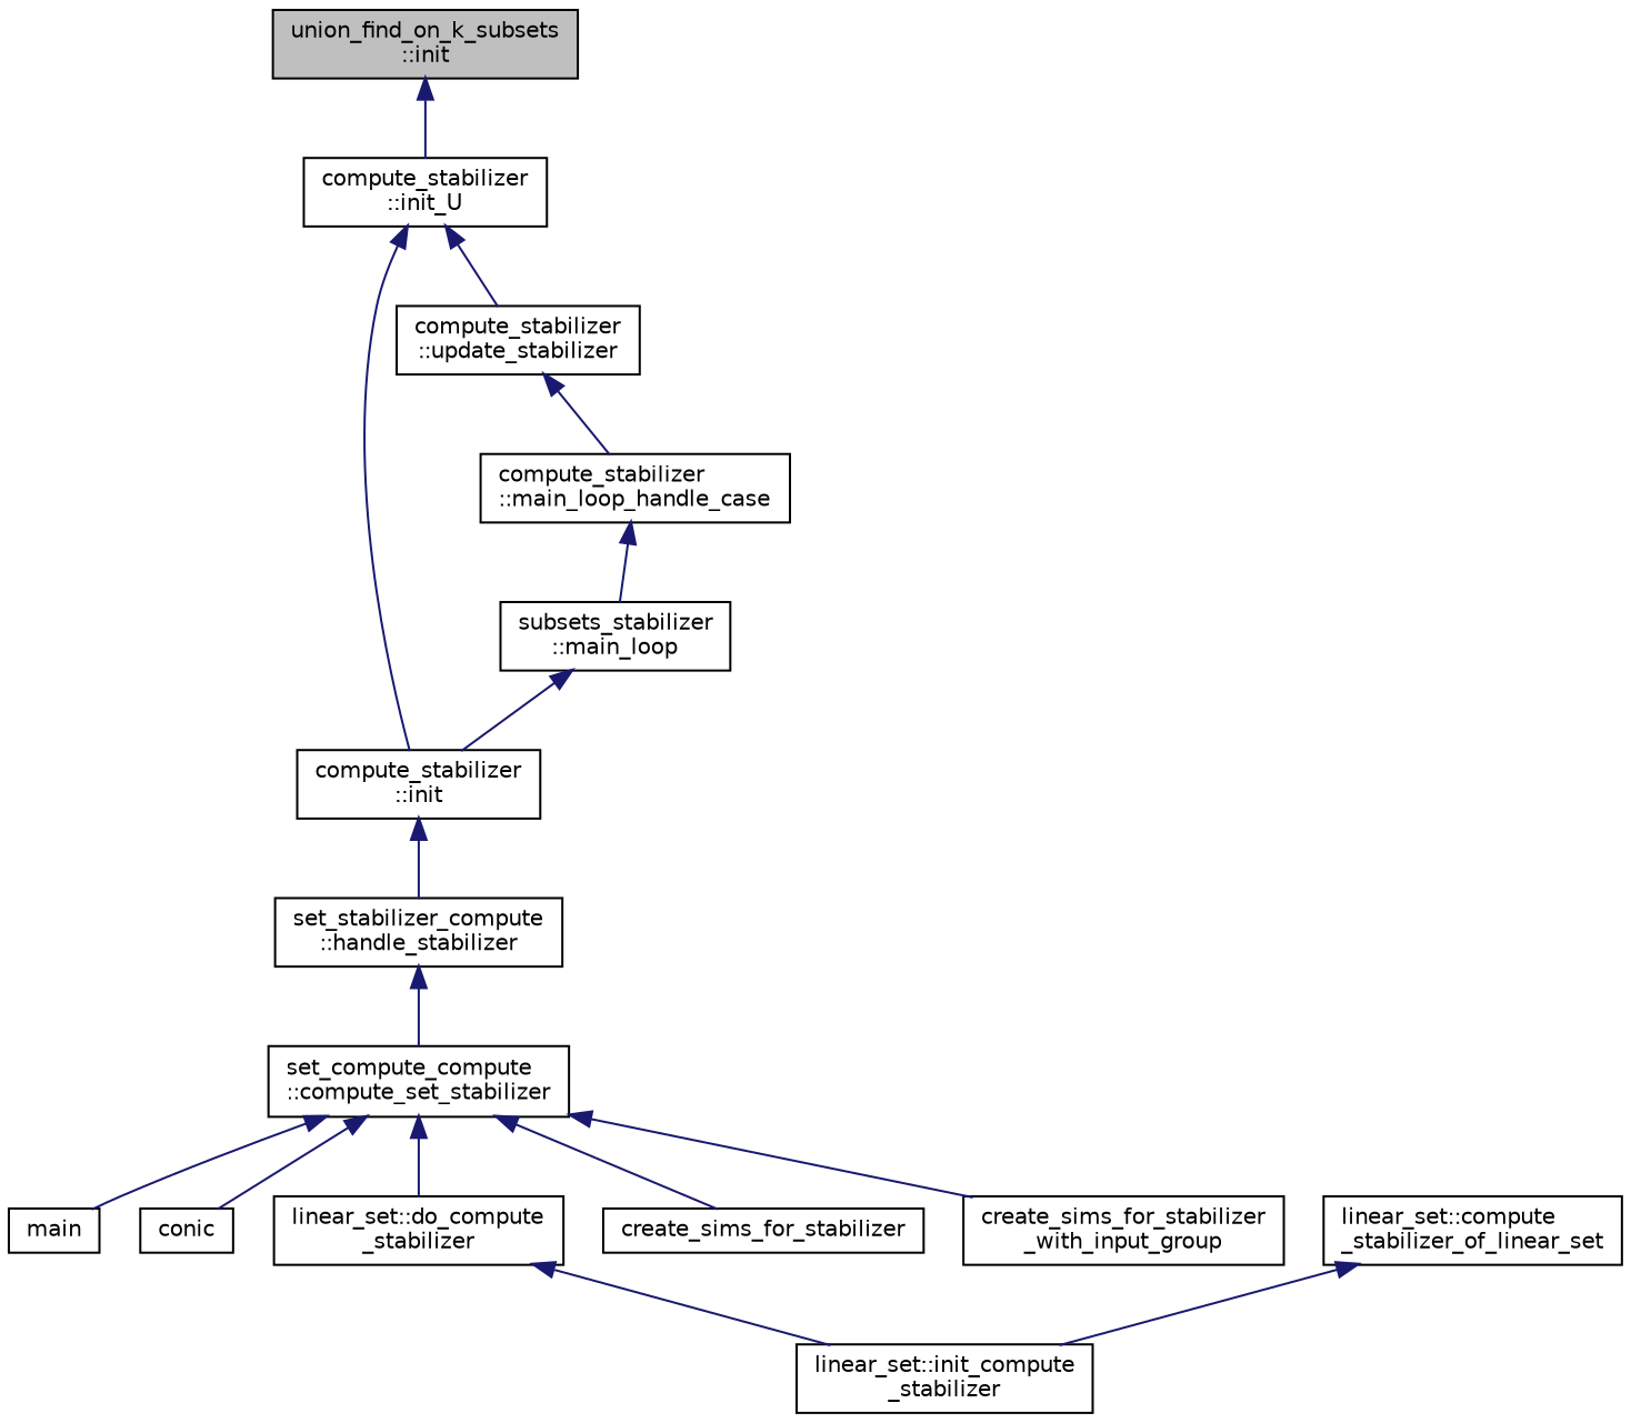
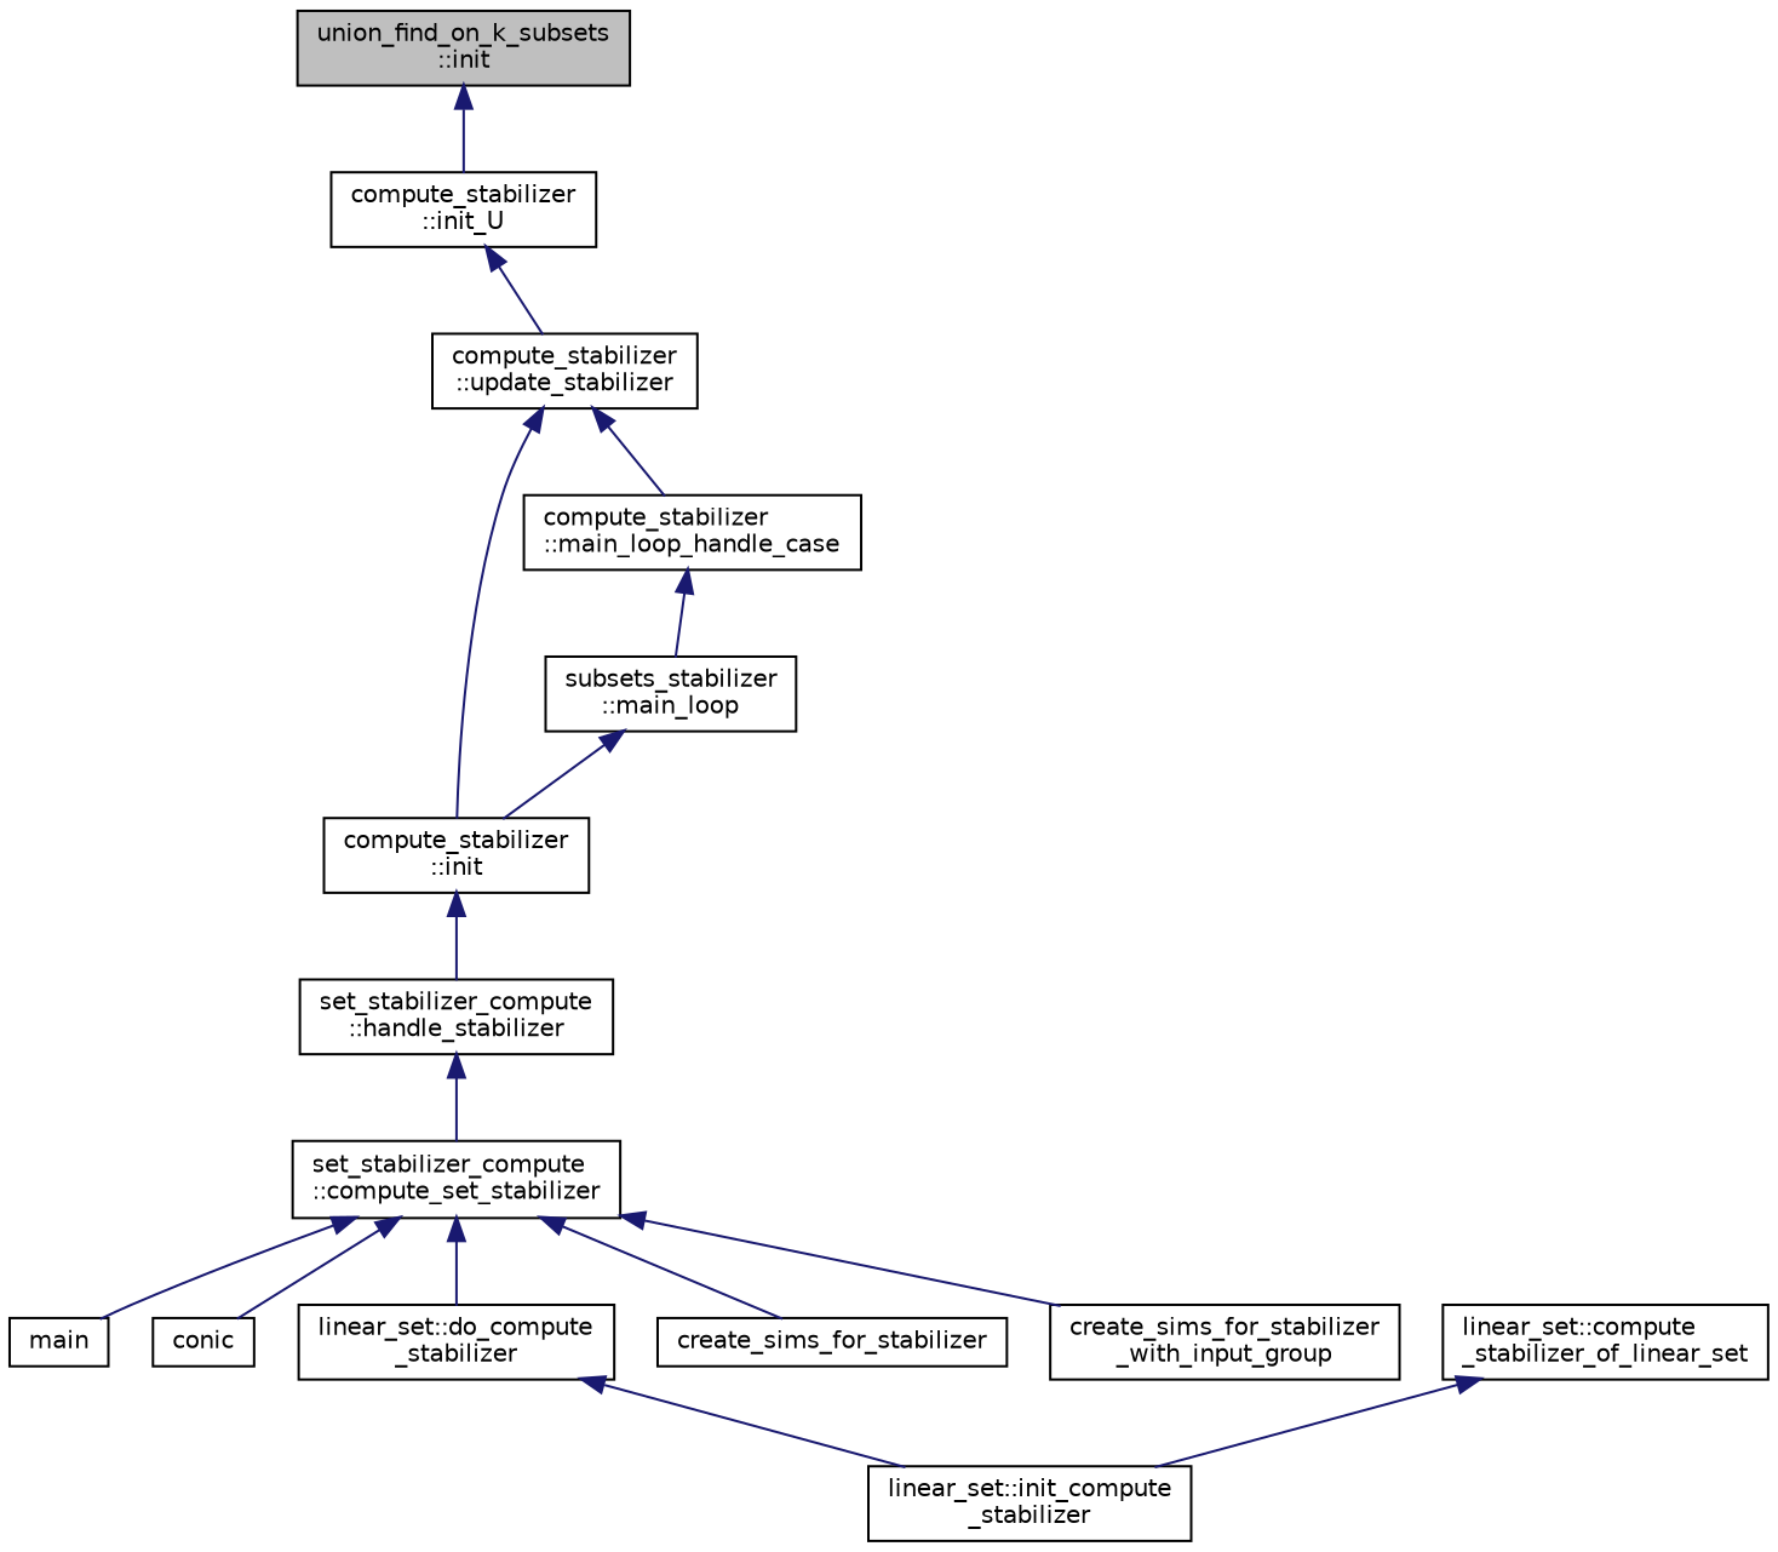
  digraph {
    rankdir=TB
    node [color=black fillcolor=white fontname=Helvetica fontsize=10 shape=record style=filled]
    edge [color=midnightblue dir=back fontname=Helvetica fontsize=10 labelfontname=Helvetica labelfontsize=10 style=solid]
    n1 [fillcolor=grey75 fontcolor=black height=0.2 label="union_find_on_k_subsets\l::init" width=0.4]
    n2 [height=0.2 label="compute_stabilizer\l::init_U" width=0.4]
    n3 [height=0.2 label="compute_stabilizer\l::init" width=0.4]
    n4 [height=0.2 label="compute_stabilizer\l::update_stabilizer" width=0.4]
    n5 [height=0.2 label="set_stabilizer_compute\l::handle_stabilizer" width=0.4]
    n6 [height=0.2 label="compute_stabilizer\l::main_loop_handle_case" width=0.4]
-   n7 [height=0.2 label="set_compute_compute\l::compute_set_stabilizer" width=0.4]
+   n7 [height=0.2 label="set_stabilizer_compute\l::compute_set_stabilizer" width=0.4]
    n8 [height=0.2 label=main width=0.4]
    n9 [height=0.2 label=conic width=0.4]
    n10 [height=0.2 label="linear_set::do_compute\l_stabilizer" width=0.4]
    n11 [height=0.2 label=create_sims_for_stabilizer width=0.4]
    n12 [height=0.2 label="create_sims_for_stabilizer\l_with_input_group" width=0.4]
    n13 [height=0.2 label="linear_set::init_compute\l_stabilizer" width=0.4]
    n14 [height=0.2 label="linear_set::compute\l_stabilizer_of_linear_set" width=0.4]
    n15 [height=0.2 label="subsets_stabilizer\l::main_loop" width=0.4]
    n1 -> n2
-   n2 -> n3
+   n4 -> n3
    n2 -> n4
    n3 -> n5
    n4 -> n6
    n5 -> n7
    n6 -> n15
    n7 -> n8
    n7 -> n9
    n7 -> n10
    n7 -> n11
    n7 -> n12
    n10 -> n13
    n14 -> n13
    n15 -> n3
  }
